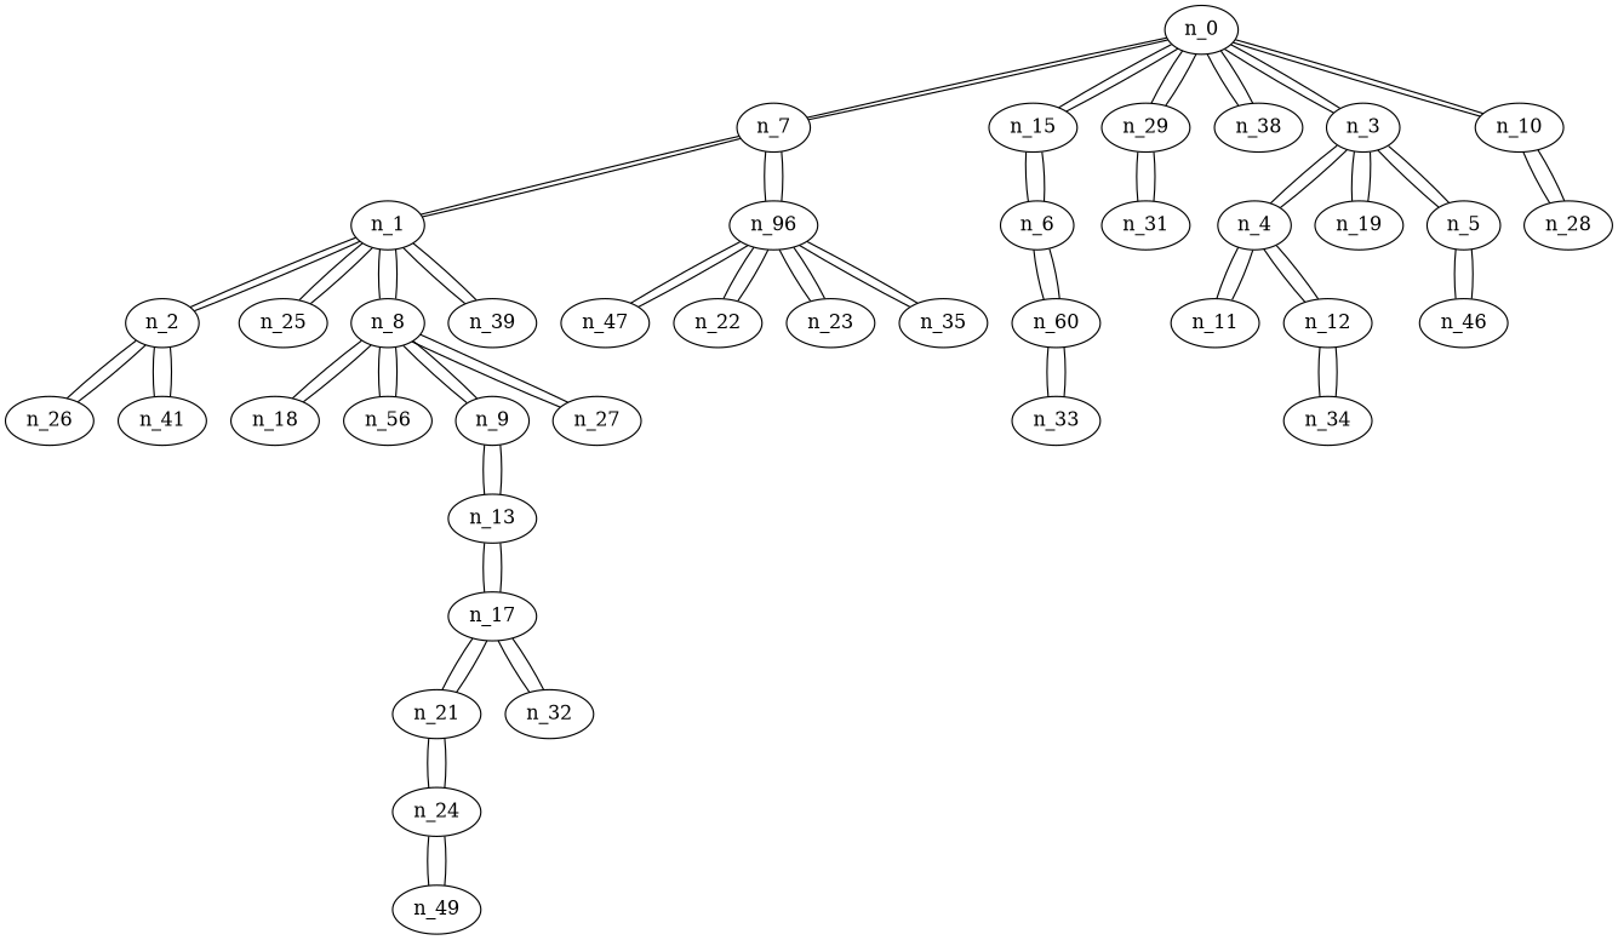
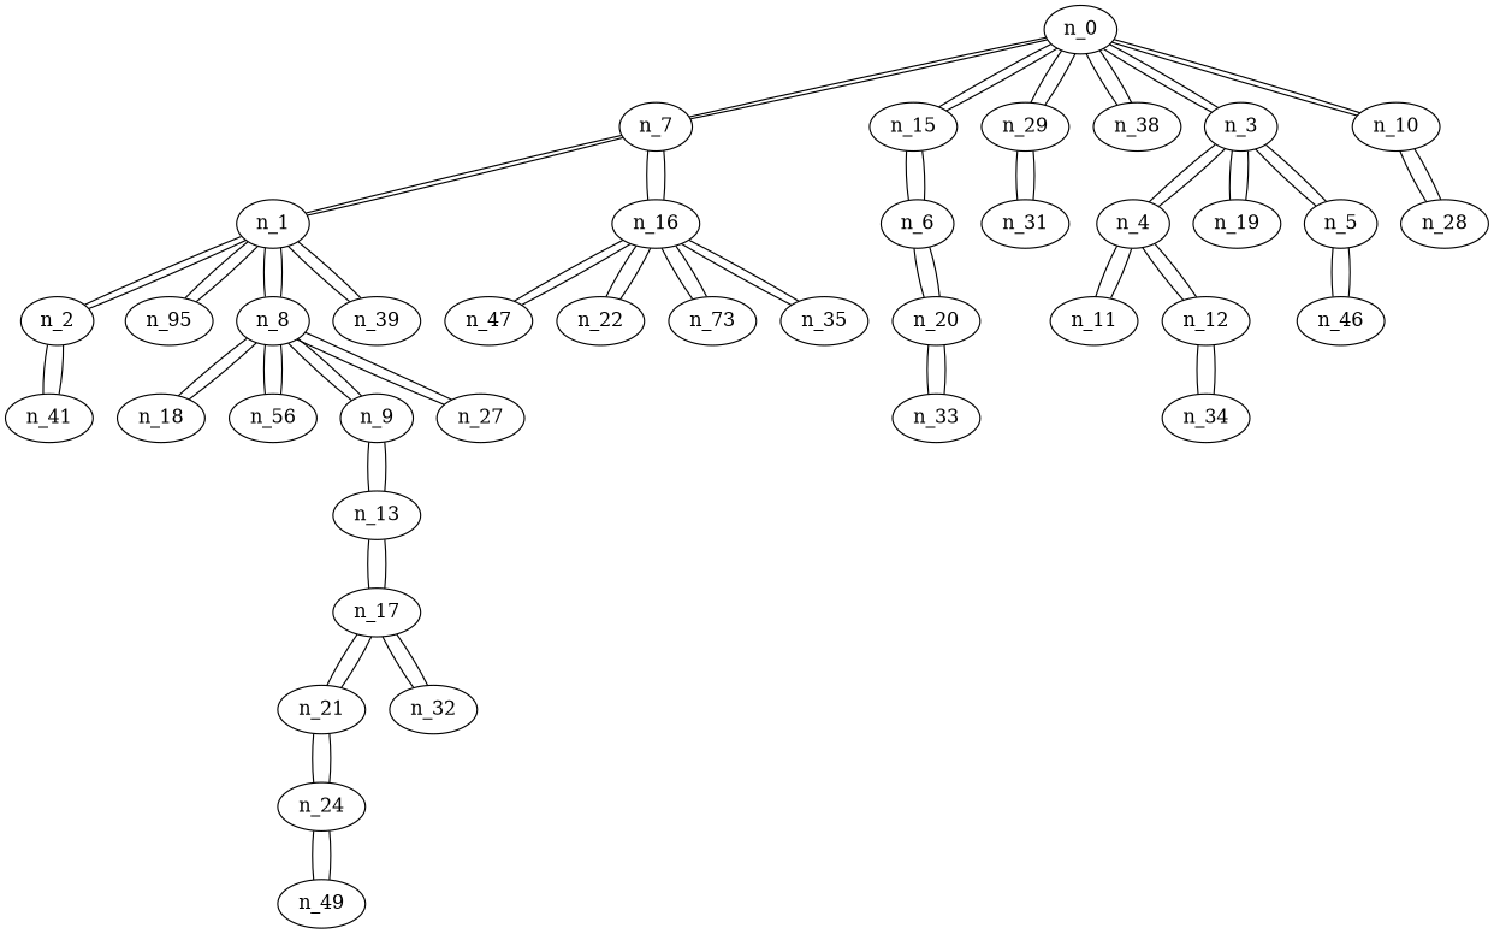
  graph {
    n_0
    n_7
    n_15
    n_29
    n_38
    n_3
    n_10
    n_1
-   n_16 [label=n_96]
+   n_16
    n_6
    n_31
    n_4
    n_19
    n_5
    n_28
    n_2
-   n_25
+   n_25 [label=n_95]
    n_8
    n_39
    n_47
    n_22
-   n_23
+   n_23 [label=n_73]
    n_35
-   n_20 [label=n_60]
+   n_20
    n_11
    n_12
    n_46
-   n_26
    n_41
    n_18
    n31 [label=n_56]
    n_9
    n_27
    n_13
    n_34
    n_33
    n_17
    n_21
    n_32
    n_24
    n_49
    n_0 -- n_7
    n_0 -- n_15
    n_0 -- n_29
    n_0 -- n_38
    n_0 -- n_3
    n_0 -- n_10
    n_7 -- n_0
    n_7 -- n_1
    n_7 -- n_16
    n_15 -- n_0
    n_15 -- n_6
    n_29 -- n_0
    n_29 -- n_31
    n_38 -- n_0
    n_3 -- n_0
    n_3 -- n_4
    n_3 -- n_19
    n_3 -- n_5
    n_10 -- n_0
    n_10 -- n_28
    n_1 -- n_7
    n_1 -- n_2
    n_1 -- n_25
    n_1 -- n_8
    n_1 -- n_39
    n_16 -- n_7
    n_16 -- n_47
    n_16 -- n_22
    n_16 -- n_23
    n_16 -- n_35
    n_6 -- n_15
    n_6 -- n_20
    n_31 -- n_29
    n_4 -- n_3
    n_4 -- n_11
    n_4 -- n_12
    n_19 -- n_3
    n_5 -- n_3
    n_5 -- n_46
    n_28 -- n_10
    n_2 -- n_1
-   n_2 -- n_26
    n_2 -- n_41
    n_25 -- n_1
    n_8 -- n_1
    n_8 -- n_18
    n_8 -- n31
    n_8 -- n_9
    n_8 -- n_27
    n_39 -- n_1
    n_47 -- n_16
    n_22 -- n_16
    n_23 -- n_16
    n_35 -- n_16
    n_20 -- n_6
    n_20 -- n_33
    n_11 -- n_4
    n_12 -- n_4
    n_12 -- n_34
    n_46 -- n_5
-   n_26 -- n_2
    n_41 -- n_2
    n_18 -- n_8
    n31 -- n_8
    n_9 -- n_8
    n_9 -- n_13
    n_27 -- n_8
    n_13 -- n_9
    n_13 -- n_17
    n_34 -- n_12
    n_33 -- n_20
    n_17 -- n_13
    n_17 -- n_21
    n_17 -- n_32
    n_21 -- n_17
    n_21 -- n_24
    n_32 -- n_17
    n_24 -- n_21
    n_24 -- n_49
    n_49 -- n_24
  }
